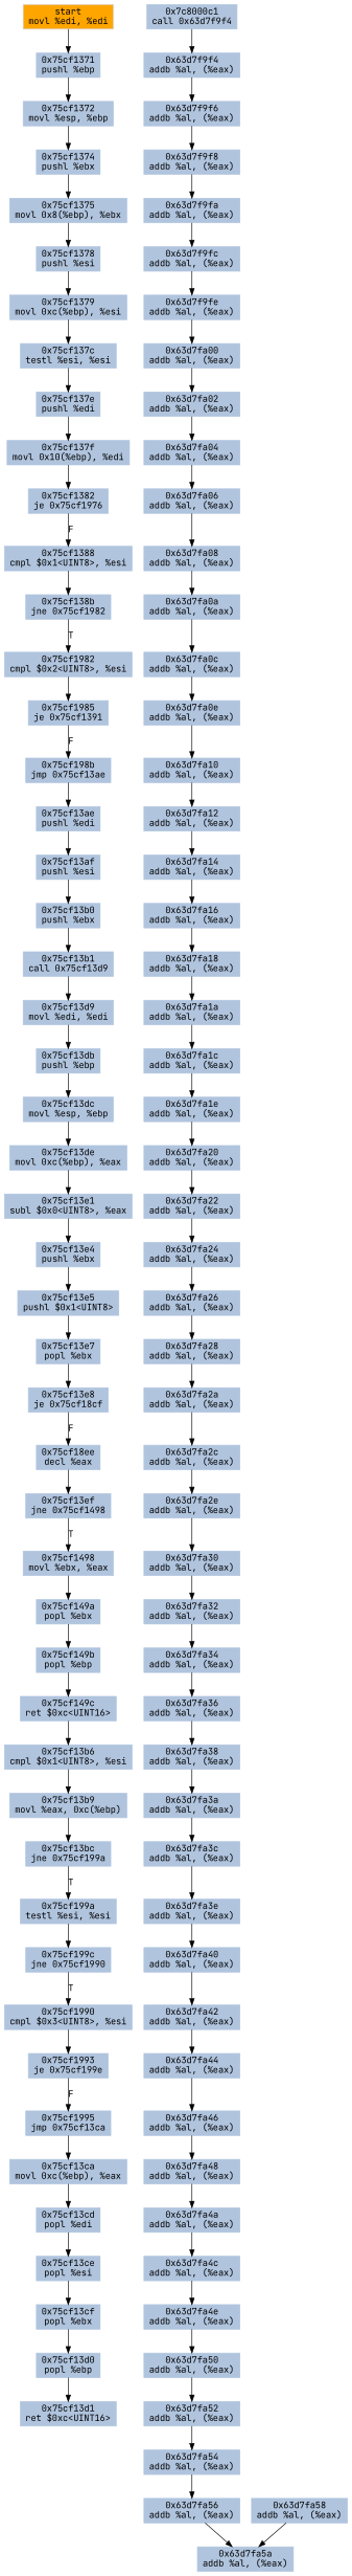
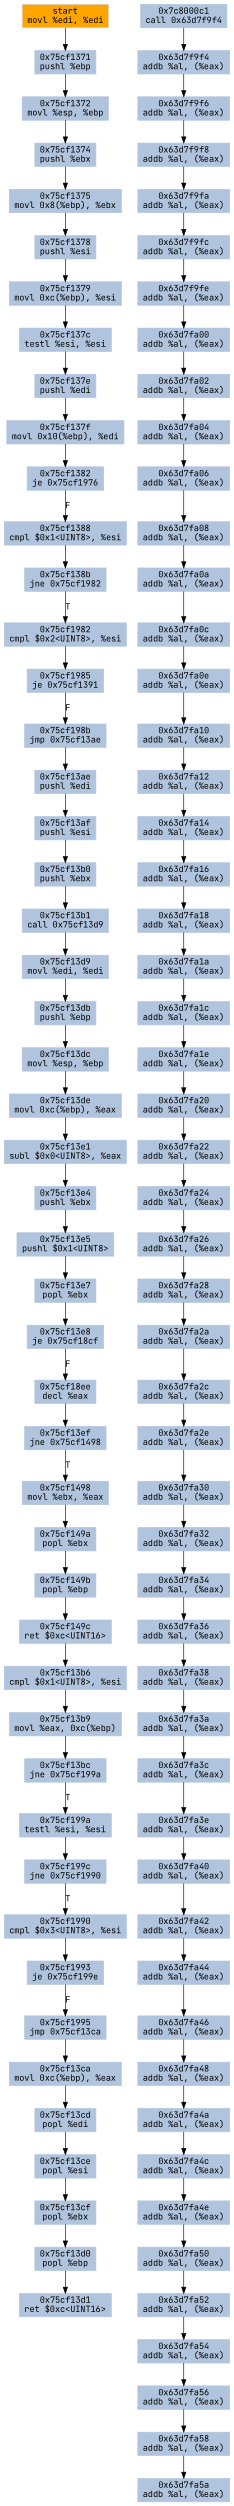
  digraph {
    fontname="JetBrains Mono"
    node [color=lightsteelblue fillcolor=lightsteelblue fontname="JetBrains Mono" shape=rectangle style=filled]
    edge [color="#000000" fontname="JetBrains Mono"]
    n1 [color=lightgrey fillcolor=orange label="start\nmovl %edi, %edi"]
    n2 [label="0x75cf1371\npushl %ebp"]
    n3 [label="0x75cf1372\nmovl %esp, %ebp"]
    n4 [label="0x75cf1374\npushl %ebx"]
    n5 [label="0x75cf1375\nmovl 0x8(%ebp), %ebx"]
    n6 [label="0x75cf1378\npushl %esi"]
    n7 [label="0x75cf1379\nmovl 0xc(%ebp), %esi"]
    n8 [label="0x75cf137c\ntestl %esi, %esi"]
    n9 [label="0x75cf137e\npushl %edi"]
    n10 [label="0x75cf137f\nmovl 0x10(%ebp), %edi"]
    n11 [label="0x75cf1382\nje 0x75cf1976"]
    n12 [label="0x75cf1388\ncmpl $0x1<UINT8>, %esi"]
    n13 [label="0x75cf138b\njne 0x75cf1982"]
    n14 [label="0x75cf1982\ncmpl $0x2<UINT8>, %esi"]
    n15 [label="0x75cf1985\nje 0x75cf1391"]
    n16 [label="0x75cf198b\njmp 0x75cf13ae"]
    n17 [label="0x75cf13ae\npushl %edi"]
    n18 [label="0x75cf13af\npushl %esi"]
    n19 [label="0x75cf13b0\npushl %ebx"]
    n20 [label="0x75cf13b1\ncall 0x75cf13d9"]
    n21 [label="0x75cf13d9\nmovl %edi, %edi"]
    n22 [label="0x75cf13db\npushl %ebp"]
    n23 [label="0x75cf13dc\nmovl %esp, %ebp"]
    n24 [label="0x75cf13de\nmovl 0xc(%ebp), %eax"]
    n25 [label="0x75cf13e1\nsubl $0x0<UINT8>, %eax"]
    n26 [label="0x75cf13e4\npushl %ebx"]
    n27 [label="0x75cf13e5\npushl $0x1<UINT8>"]
    n28 [label="0x75cf13e7\npopl %ebx"]
    n29 [label="0x75cf13e8\nje 0x75cf18cf"]
    n30 [label="0x75cf18ee\ndecl %eax"]
    n31 [label="0x75cf13ef\njne 0x75cf1498"]
    n32 [label="0x75cf1498\nmovl %ebx, %eax"]
    n33 [label="0x75cf149a\npopl %ebx"]
    n34 [label="0x75cf149b\npopl %ebp"]
    n35 [label="0x75cf149c\nret $0xc<UINT16>"]
    n36 [label="0x75cf13b6\ncmpl $0x1<UINT8>, %esi"]
    n37 [label="0x75cf13b9\nmovl %eax, 0xc(%ebp)"]
    n38 [label="0x75cf13bc\njne 0x75cf199a"]
    n39 [label="0x75cf199a\ntestl %esi, %esi"]
    n40 [label="0x75cf199c\njne 0x75cf1990"]
    n41 [label="0x75cf1990\ncmpl $0x3<UINT8>, %esi"]
    n42 [label="0x75cf1993\nje 0x75cf199e"]
    n43 [label="0x75cf1995\njmp 0x75cf13ca"]
    n44 [label="0x75cf13ca\nmovl 0xc(%ebp), %eax"]
    n45 [label="0x75cf13cd\npopl %edi"]
    n46 [label="0x75cf13ce\npopl %esi"]
    n47 [label="0x75cf13cf\npopl %ebx"]
    n48 [label="0x75cf13d0\npopl %ebp"]
    n49 [label="0x75cf13d1\nret $0xc<UINT16>"]
    n50 [label="0x7c8000c1\ncall 0x63d7f9f4"]
    n51 [label="0x63d7f9f4\naddb %al, (%eax)"]
    n52 [label="0x63d7f9f6\naddb %al, (%eax)"]
    n53 [label="0x63d7f9f8\naddb %al, (%eax)"]
    n54 [label="0x63d7f9fa\naddb %al, (%eax)"]
    n55 [label="0x63d7f9fc\naddb %al, (%eax)"]
    n56 [label="0x63d7f9fe\naddb %al, (%eax)"]
    n57 [label="0x63d7fa00\naddb %al, (%eax)"]
    n58 [label="0x63d7fa02\naddb %al, (%eax)"]
    n59 [label="0x63d7fa04\naddb %al, (%eax)"]
    n60 [label="0x63d7fa06\naddb %al, (%eax)"]
    n61 [label="0x63d7fa08\naddb %al, (%eax)"]
    n62 [label="0x63d7fa0a\naddb %al, (%eax)"]
    n63 [label="0x63d7fa0c\naddb %al, (%eax)"]
    n64 [label="0x63d7fa0e\naddb %al, (%eax)"]
    n65 [label="0x63d7fa10\naddb %al, (%eax)"]
    n66 [label="0x63d7fa12\naddb %al, (%eax)"]
    n67 [label="0x63d7fa14\naddb %al, (%eax)"]
    n68 [label="0x63d7fa16\naddb %al, (%eax)"]
    n69 [label="0x63d7fa18\naddb %al, (%eax)"]
    n70 [label="0x63d7fa1a\naddb %al, (%eax)"]
    n71 [label="0x63d7fa1c\naddb %al, (%eax)"]
    n72 [label="0x63d7fa1e\naddb %al, (%eax)"]
    n73 [label="0x63d7fa20\naddb %al, (%eax)"]
    n74 [label="0x63d7fa22\naddb %al, (%eax)"]
    n75 [label="0x63d7fa24\naddb %al, (%eax)"]
    n76 [label="0x63d7fa26\naddb %al, (%eax)"]
    n77 [label="0x63d7fa28\naddb %al, (%eax)"]
    n78 [label="0x63d7fa2a\naddb %al, (%eax)"]
    n79 [label="0x63d7fa2c\naddb %al, (%eax)"]
    n80 [label="0x63d7fa2e\naddb %al, (%eax)"]
    n81 [label="0x63d7fa30\naddb %al, (%eax)"]
    n82 [label="0x63d7fa32\naddb %al, (%eax)"]
    n83 [label="0x63d7fa34\naddb %al, (%eax)"]
    n84 [label="0x63d7fa36\naddb %al, (%eax)"]
    n85 [label="0x63d7fa38\naddb %al, (%eax)"]
    n86 [label="0x63d7fa3a\naddb %al, (%eax)"]
    n87 [label="0x63d7fa3c\naddb %al, (%eax)"]
    n88 [label="0x63d7fa3e\naddb %al, (%eax)"]
    n89 [label="0x63d7fa40\naddb %al, (%eax)"]
    n90 [label="0x63d7fa42\naddb %al, (%eax)"]
    n91 [label="0x63d7fa44\naddb %al, (%eax)"]
    n92 [label="0x63d7fa46\naddb %al, (%eax)"]
    n93 [label="0x63d7fa48\naddb %al, (%eax)"]
    n94 [label="0x63d7fa4a\naddb %al, (%eax)"]
    n95 [label="0x63d7fa4c\naddb %al, (%eax)"]
    n96 [label="0x63d7fa4e\naddb %al, (%eax)"]
    n97 [label="0x63d7fa50\naddb %al, (%eax)"]
    n98 [label="0x63d7fa52\naddb %al, (%eax)"]
    n99 [label="0x63d7fa54\naddb %al, (%eax)"]
    n100 [label="0x63d7fa56\naddb %al, (%eax)"]
    n101 [label="0x63d7fa58\naddb %al, (%eax)"]
    n102 [label="0x63d7fa5a\naddb %al, (%eax)"]
    n1 -> n2
    n2 -> n3
    n3 -> n4
    n4 -> n5
    n5 -> n6
    n6 -> n7
    n7 -> n8
    n8 -> n9
    n9 -> n10
    n10 -> n11
    n11 -> n12 [label=F]
    n12 -> n13
    n13 -> n14 [label=T]
    n14 -> n15
    n15 -> n16 [label=F]
    n16 -> n17
    n17 -> n18
    n18 -> n19
    n19 -> n20
    n20 -> n21
    n21 -> n22
    n22 -> n23
    n23 -> n24
    n24 -> n25
    n25 -> n26
    n26 -> n27
    n27 -> n28
    n28 -> n29
    n29 -> n30 [label=F]
    n30 -> n31
    n31 -> n32 [label=T]
    n32 -> n33
    n33 -> n34
    n34 -> n35
    n35 -> n36
    n36 -> n37
    n37 -> n38
    n38 -> n39 [label=T]
    n39 -> n40
    n40 -> n41 [label=T]
    n41 -> n42
    n42 -> n43 [label=F]
    n43 -> n44
    n44 -> n45
    n45 -> n46
    n46 -> n47
    n47 -> n48
    n48 -> n49
    n50 -> n51
    n51 -> n52
    n52 -> n53
    n53 -> n54
    n54 -> n55
    n55 -> n56
    n56 -> n57
    n57 -> n58
    n58 -> n59
    n59 -> n60
    n60 -> n61
    n61 -> n62
    n62 -> n63
    n63 -> n64
    n64 -> n65
    n65 -> n66
    n66 -> n67
    n67 -> n68
    n68 -> n69
    n69 -> n70
    n70 -> n71
    n71 -> n72
    n72 -> n73
    n73 -> n74
    n74 -> n75
    n75 -> n76
    n76 -> n77
    n77 -> n78
    n78 -> n79
    n79 -> n80
    n80 -> n81
    n81 -> n82
    n82 -> n83
    n83 -> n84
    n84 -> n85
    n85 -> n86
    n86 -> n87
    n87 -> n88
    n88 -> n89
    n89 -> n90
    n90 -> n91
    n91 -> n92
    n92 -> n93
    n93 -> n94
    n94 -> n95
    n95 -> n96
    n96 -> n97
    n97 -> n98
    n98 -> n99
    n99 -> n100
-   n100 -> n102
+   n100 -> n101
    n101 -> n102
  }
